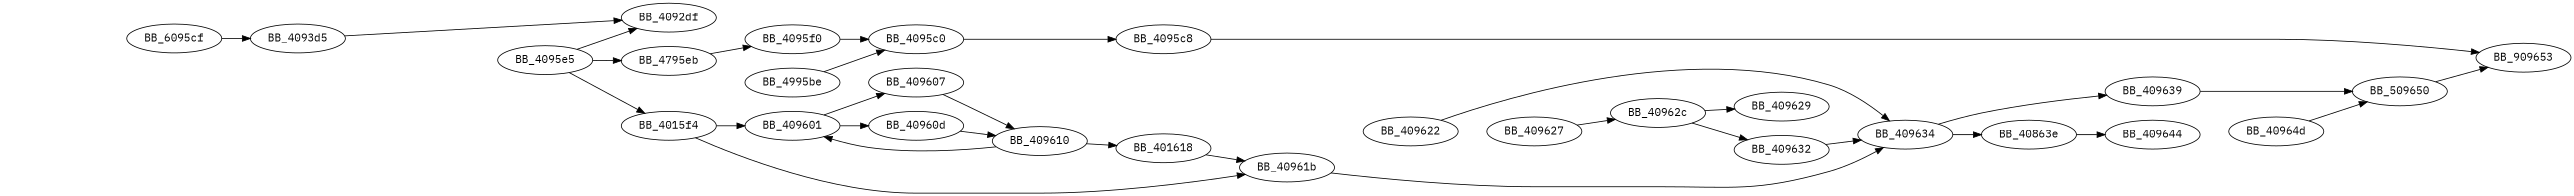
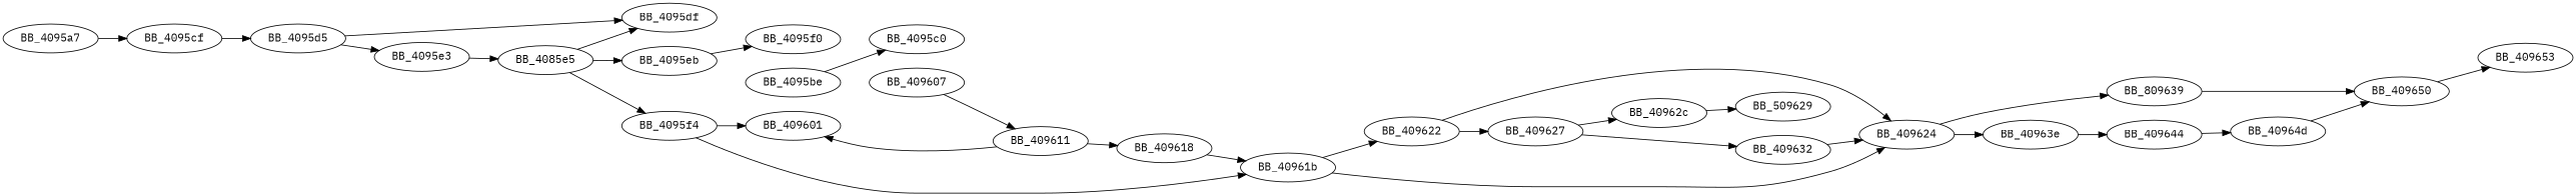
  digraph {
    fontname="IBM Plex Mono"
    rankdir=LR
    node [fontname="IBM Plex Mono"]
    edge [fontname="IBM Plex Mono"]
-   BB_4095cf [label=BB_6095cf]
-   BB_4095d5 [label=BB_4093d5]
-   BB_4095be [label=BB_4995be]
+   BB_4095a7
+   BB_4095cf
+   BB_4095d5
+   BB_4095be
    BB_4095c0
-   BB_4095df [label=BB_4092df]
-   BB_4095c8
-   BB_409653 [label=BB_909653]
-   BB_4095e5
-   BB_4095eb [label=BB_4795eb]
-   BB_4095f4 [label=BB_4015f4]
+   BB_4095df
+   BB_4095e3
+   BB_409653
+   BB_4095e5 [label=BB_4085e5]
+   BB_4095eb
+   BB_4095f4
    BB_4095f0
    BB_409601
    BB_40961b
    BB_409607
-   BB_40960d
    BB_409622
-   BB_409634
-   BB_409610
+   BB_409634 [label=BB_409624]
+   BB_409610 [label=BB_409611]
    BB_409627
-   BB_409639
-   BB_40963e [label=BB_40863e]
-   BB_409618 [label=BB_401618]
+   BB_409639 [label=BB_809639]
+   BB_40963e
+   BB_409618
    BB_40962c
-   BB_409650 [label=BB_509650]
+   BB_409650
    BB_409644
-   BB_409629
+   BB_409629 [label=BB_509629]
    BB_409632
    BB_40964d
+   BB_4095a7 -> BB_4095cf
    BB_4095cf -> BB_4095d5
    BB_4095d5 -> BB_4095df
+   BB_4095d5 -> BB_4095e3
    BB_4095be -> BB_4095c0
-   BB_4095c0 -> BB_4095c8
-   BB_4095c8 -> BB_409653
+   BB_4095e3 -> BB_4095e5
    BB_4095e5 -> BB_4095df
    BB_4095e5 -> BB_4095eb
    BB_4095e5 -> BB_4095f4
    BB_4095eb -> BB_4095f0
    BB_4095f4 -> BB_409601
    BB_4095f4 -> BB_40961b
-   BB_4095f0 -> BB_4095c0
-   BB_409601 -> BB_409607
-   BB_409601 -> BB_40960d
+   BB_40961b -> BB_409622
    BB_40961b -> BB_409634
    BB_409607 -> BB_409610
-   BB_40960d -> BB_409610
    BB_409622 -> BB_409634
+   BB_409622 -> BB_409627
    BB_409634 -> BB_409639
    BB_409634 -> BB_40963e
    BB_409610 -> BB_409601
    BB_409610 -> BB_409618
    BB_409627 -> BB_40962c
    BB_409639 -> BB_409650
    BB_40963e -> BB_409644
    BB_409618 -> BB_40961b
    BB_40962c -> BB_409629
-   BB_40962c -> BB_409632
+   BB_409627 -> BB_409632
    BB_409650 -> BB_409653
+   BB_409644 -> BB_40964d
    BB_409632 -> BB_409634
    BB_40964d -> BB_409650
  }
